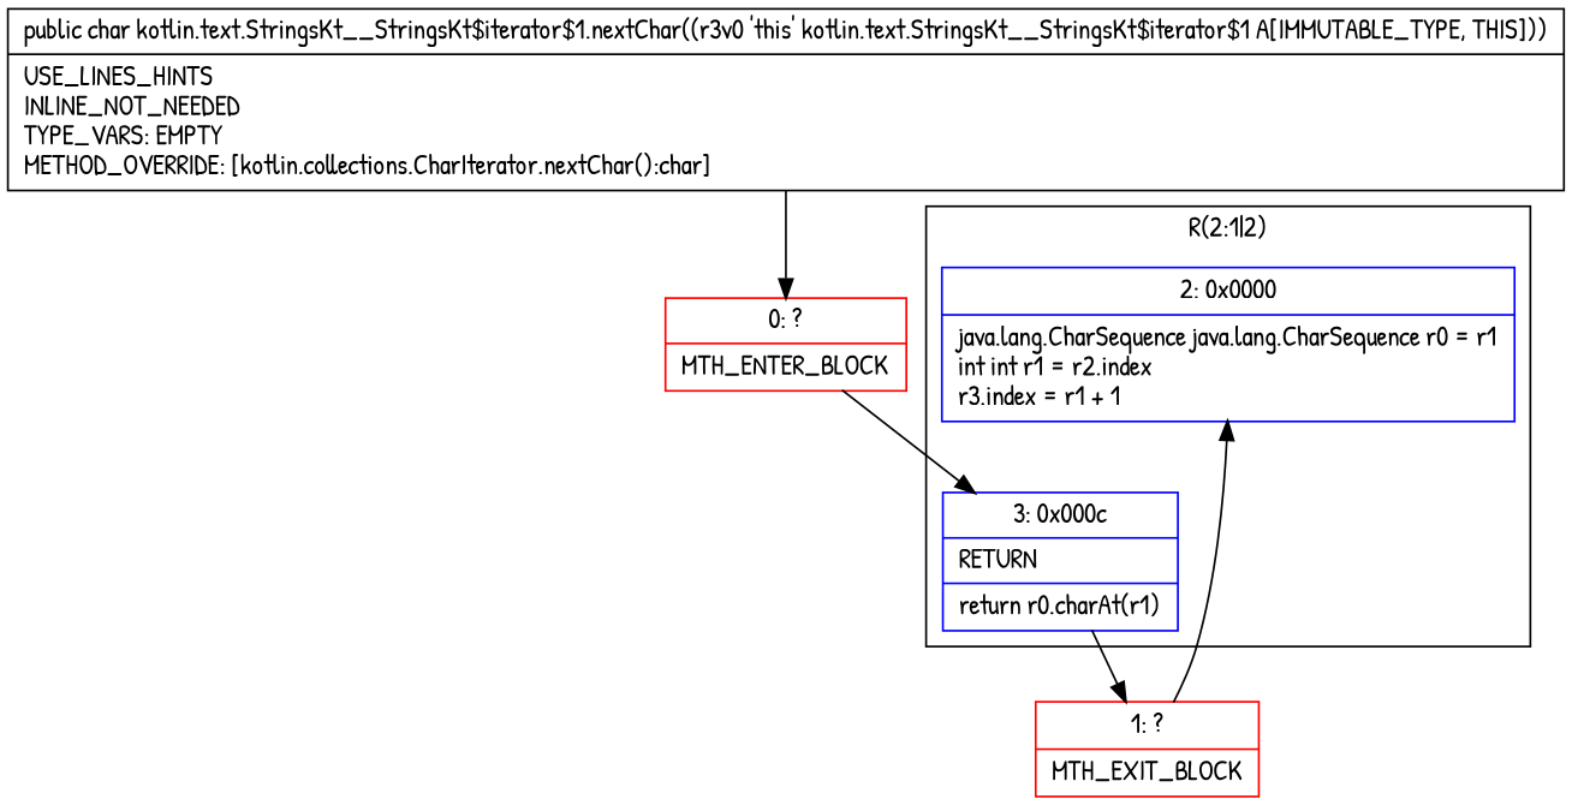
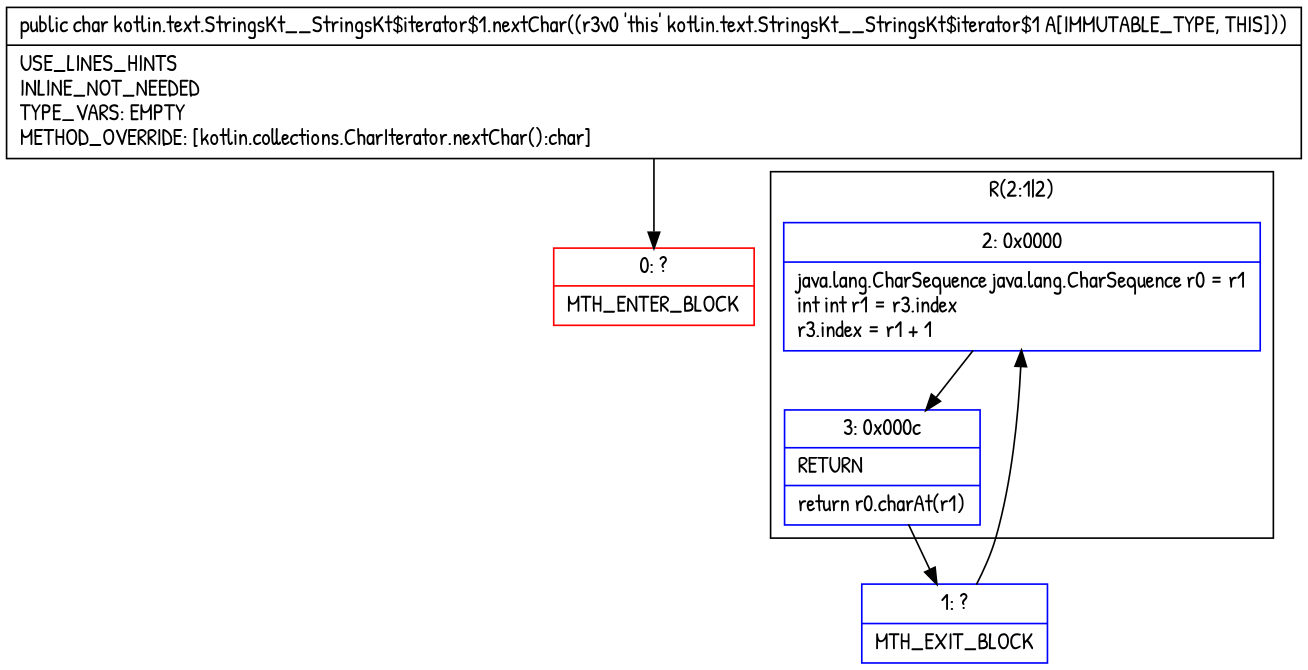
  digraph {
    fontname="Patrick Hand"
    node [color=blue fontname="Patrick Hand" shape=record]
    edge [fontname="Patrick Hand"]
-   n1 [label="{2\:\ 0x0000|java.lang.CharSequence java.lang.CharSequence r0 = r1\lint int r1 = r2.index\lr3.index = r1 + 1\l}"]
+   n1 [label="{2\:\ 0x0000|java.lang.CharSequence java.lang.CharSequence r0 = r1\lint int r1 = r3.index\lr3.index = r1 + 1\l}"]
    n2 [label="{3\:\ 0x000c|RETURN\l|return r0.charAt(r1)\l}"]
-   n3 [color=red label="{1\:\ ?|MTH_EXIT_BLOCK\l}"]
+   n3 [label="{1\:\ ?|MTH_EXIT_BLOCK\l}"]
    n4 [color=red label="{0\:\ ?|MTH_ENTER_BLOCK\l}"]
    n5 [label="{public char kotlin.text.StringsKt__StringsKt$iterator$1.nextChar((r3v0 'this' kotlin.text.StringsKt__StringsKt$iterator$1 A[IMMUTABLE_TYPE, THIS]))  | USE_LINES_HINTS\lINLINE_NOT_NEEDED\lTYPE_VARS: EMPTY\lMETHOD_OVERRIDE: [kotlin.collections.CharIterator.nextChar():char]\l}" color=""]
    subgraph cluster_1 {
      label="R(2:1|2)"
      n1
      n2
    }
-   n4 -> n2
+   n1 -> n2
    n2 -> n3
    n3 -> n1
    n5 -> n4
  }
